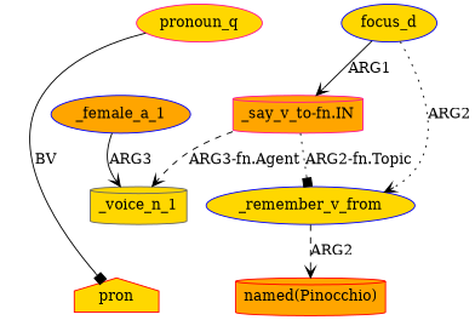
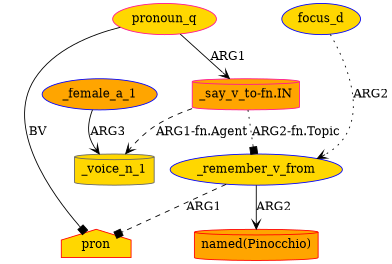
  digraph {
    node [color=blue fillcolor=gold shape=ellipse style=filled]
    edge [arrowhead=vee style=dashed]
    "_say_v_to-fn.IN" [color=deeppink fillcolor=orange shape=cylinder]
    _voice_n_1 [color=gray40 shape=cylinder]
    _remember_v_from
    pron [color=red shape=house]
    "named(Pinocchio)" [color=red fillcolor=orange shape=cylinder]
    focus_d
    _female_a_1 [fillcolor=orange]
    pronoun_q [color=deeppink]
-   "_say_v_to-fn.IN" -> _voice_n_1 [label="ARG3-fn.Agent"]
+   "_say_v_to-fn.IN" -> _voice_n_1 [label="ARG1-fn.Agent"]
    "_say_v_to-fn.IN" -> _remember_v_from [arrowhead=box label="ARG2-fn.Topic" style=dotted]
-   _remember_v_from -> "named(Pinocchio)" [label=ARG2]
-   focus_d -> "_say_v_to-fn.IN" [label=ARG1 style=solid]
+   _remember_v_from -> pron [arrowhead=box label=ARG1]
+   _remember_v_from -> "named(Pinocchio)" [label=ARG2 style=solid]
+   pronoun_q -> "_say_v_to-fn.IN" [label=ARG1 style=solid]
    focus_d -> _remember_v_from [label=ARG2 style=dotted]
    _female_a_1 -> _voice_n_1 [label=ARG3 style=solid]
    pronoun_q -> pron [arrowhead=box label=BV style=solid]
  }
